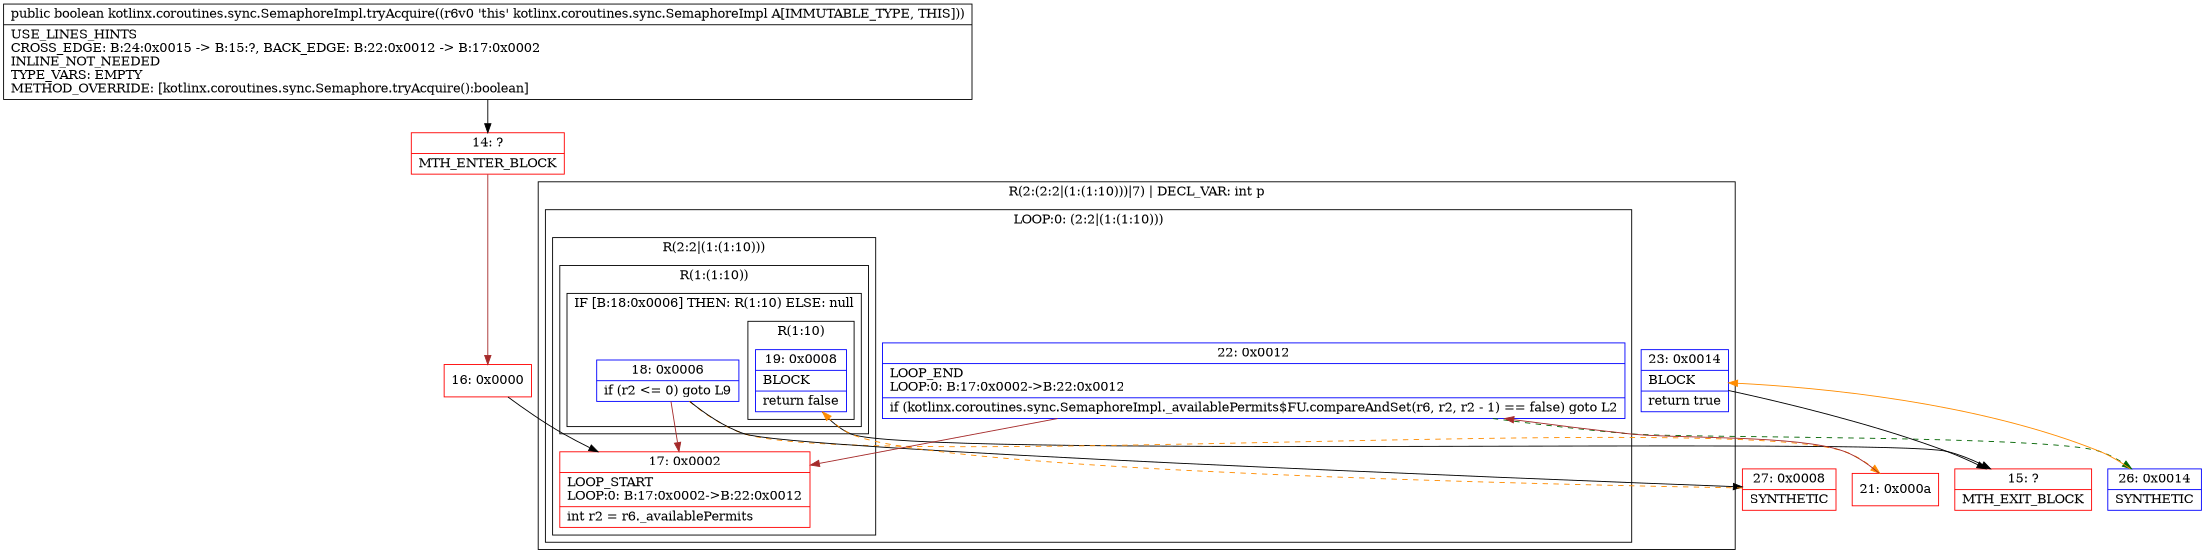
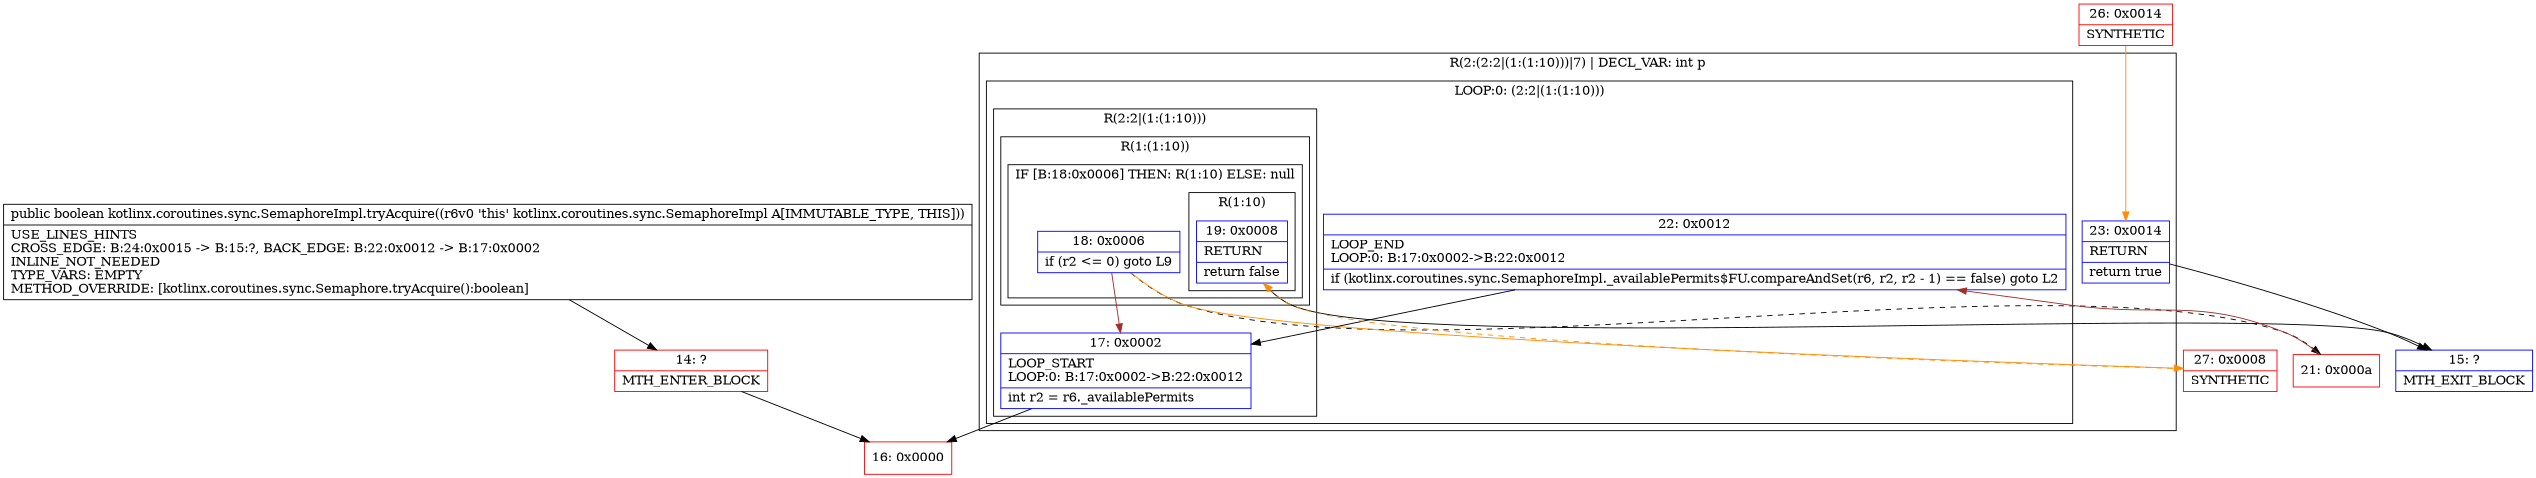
  digraph {
    node [color=red shape=record]
    edge [color=black]
-   n1 [color=blue label="{19\:\ 0x0008|BLOCK\l|return false\l}"]
+   n1 [color=blue label="{19\:\ 0x0008|RETURN\l|return false\l}"]
    n2 [color=blue label="{18\:\ 0x0006|if (r2 \<= 0) goto L9\l}"]
-   n3 [label="{17\:\ 0x0002|LOOP_START\lLOOP:0: B:17:0x0002\-\>B:22:0x0012\l|int r2 = r6._availablePermits\l}"]
+   n3 [color=blue label="{17\:\ 0x0002|LOOP_START\lLOOP:0: B:17:0x0002\-\>B:22:0x0012\l|int r2 = r6._availablePermits\l}"]
    n4 [color=blue label="{22\:\ 0x0012|LOOP_END\lLOOP:0: B:17:0x0002\-\>B:22:0x0012\l|if (kotlinx.coroutines.sync.SemaphoreImpl._availablePermits$FU.compareAndSet(r6, r2, r2 \- 1) == false) goto L2\l}"]
-   n5 [color=blue label="{23\:\ 0x0014|BLOCK\l|return true\l}"]
-   n6 [label="{15\:\ ?|MTH_EXIT_BLOCK\l}"]
+   n5 [color=blue label="{23\:\ 0x0014|RETURN\l|return true\l}"]
+   n6 [color=blue label="{15\:\ ?|MTH_EXIT_BLOCK\l}"]
    n7 [label="{21\:\ 0x000a}"]
    n8 [label="{27\:\ 0x0008|SYNTHETIC\l}"]
-   n9 [color=blue label="{26\:\ 0x0014|SYNTHETIC\l}"]
+   n9 [label="{26\:\ 0x0014|SYNTHETIC\l}"]
    n10 [label="{14\:\ ?|MTH_ENTER_BLOCK\l}"]
    n11 [label="{16\:\ 0x0000}"]
    n12 [label="{public boolean kotlinx.coroutines.sync.SemaphoreImpl.tryAcquire((r6v0 'this' kotlinx.coroutines.sync.SemaphoreImpl A[IMMUTABLE_TYPE, THIS]))  | USE_LINES_HINTS\lCROSS_EDGE: B:24:0x0015 \-\> B:15:?, BACK_EDGE: B:22:0x0012 \-\> B:17:0x0002\lINLINE_NOT_NEEDED\lTYPE_VARS: EMPTY\lMETHOD_OVERRIDE: [kotlinx.coroutines.sync.Semaphore.tryAcquire():boolean]\l}" color=""]
    subgraph cluster_1 {
      label="R(2:(2:2|(1:(1:10)))|7) | DECL_VAR: int p\l"
      n5
      subgraph cluster_2 {
        label="LOOP:0: (2:2|(1:(1:10)))"
        n4
        subgraph cluster_3 {
          label="R(2:2|(1:(1:10)))"
          n3
          subgraph cluster_4 {
            label="R(1:(1:10))"
            subgraph cluster_5 {
              label="IF [B:18:0x0006] THEN: R(1:10) ELSE: null"
              n2
              subgraph cluster_6 {
                label="R(1:10)"
                n1
              }
            }
          }
        }
      }
    }
    n1 -> n6
    n2 -> n3 [color=brown]
-   n2 -> n7 [color=darkorange style=dashed]
-   n2 -> n8
-   n4 -> n3 [color=brown]
-   n4 -> n9 [color=darkgreen style=dashed]
+   n2 -> n7 [style=dashed]
+   n2 -> n8 [color=darkorange]
+   n4 -> n3
    n5 -> n6
    n7 -> n4 [color=brown]
    n8 -> n1 [color=darkorange style=dashed]
    n9 -> n5 [color=darkorange]
-   n10 -> n11 [color=brown]
-   n11 -> n3
+   n10 -> n11
+   n3 -> n11
    n12 -> n10
  }
